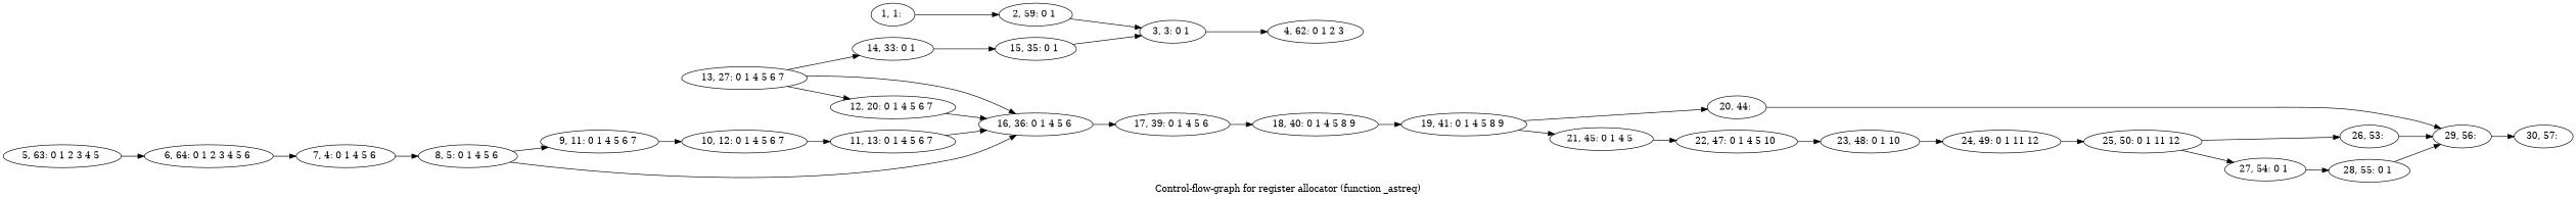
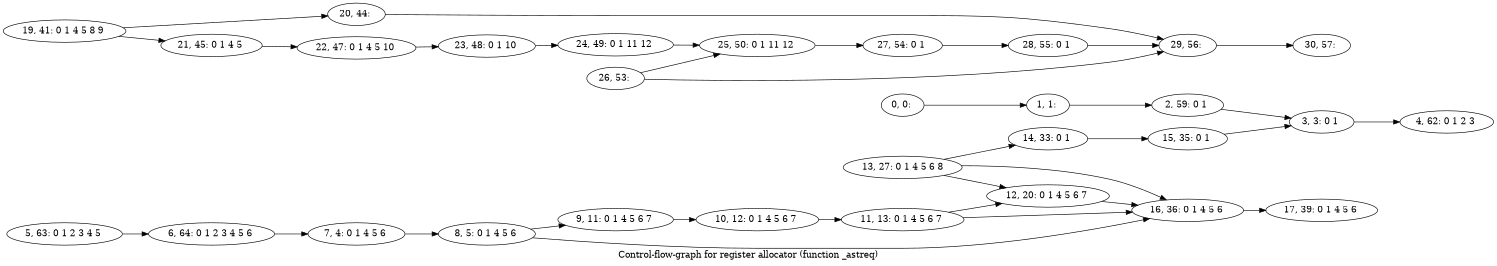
  digraph {
    label="Control-flow-graph for register allocator (function _astreq)"
    rankdir=LR
+   n1 [label="0, 0: "]
    n2 [label="1, 1: "]
    n3 [label="2, 59: 0 1 "]
    n4 [label="3, 3: 0 1 "]
    n5 [label="4, 62: 0 1 2 3 "]
    n6 [label="5, 63: 0 1 2 3 4 5 "]
    n7 [label="6, 64: 0 1 2 3 4 5 6 "]
    n8 [label="7, 4: 0 1 4 5 6 "]
    n9 [label="8, 5: 0 1 4 5 6 "]
    n10 [label="9, 11: 0 1 4 5 6 7 "]
    n11 [label="16, 36: 0 1 4 5 6 "]
    n12 [label="10, 12: 0 1 4 5 6 7 "]
    n13 [label="17, 39: 0 1 4 5 6 "]
    n14 [label="11, 13: 0 1 4 5 6 7 "]
    n15 [label="12, 20: 0 1 4 5 6 7 "]
-   n16 [label="13, 27: 0 1 4 5 6 7 "]
+   n16 [label="13, 27: 0 1 4 5 6 8"]
    n17 [label="14, 33: 0 1 "]
    n18 [label="15, 35: 0 1 "]
-   n19 [label="18, 40: 0 1 4 5 8 9 "]
    n20 [label="19, 41: 0 1 4 5 8 9 "]
    n21 [label="20, 44: "]
    n22 [label="21, 45: 0 1 4 5 "]
    n23 [label="29, 56: "]
    n24 [label="22, 47: 0 1 4 5 10 "]
    n25 [label="30, 57: "]
    n26 [label="23, 48: 0 1 10 "]
    n27 [label="24, 49: 0 1 11 12 "]
    n28 [label="25, 50: 0 1 11 12 "]
    n29 [label="26, 53: "]
    n30 [label="27, 54: 0 1 "]
    n31 [label="28, 55: 0 1 "]
+   n1 -> n2
    n2 -> n3
    n3 -> n4
    n4 -> n5
    n6 -> n7
    n7 -> n8
    n8 -> n9
    n9 -> n10
    n9 -> n11
    n10 -> n12
    n11 -> n13
    n12 -> n14
-   n13 -> n19
    n14 -> n11
+   n14 -> n15
    n15 -> n11
    n16 -> n11
    n16 -> n15
    n16 -> n17
    n17 -> n18
    n18 -> n4
-   n19 -> n20
    n20 -> n21
    n20 -> n22
    n21 -> n23
    n22 -> n24
    n23 -> n25
    n24 -> n26
    n26 -> n27
    n27 -> n28
-   n28 -> n29
+   n29 -> n28
    n28 -> n30
    n29 -> n23
    n30 -> n31
    n31 -> n23
  }
